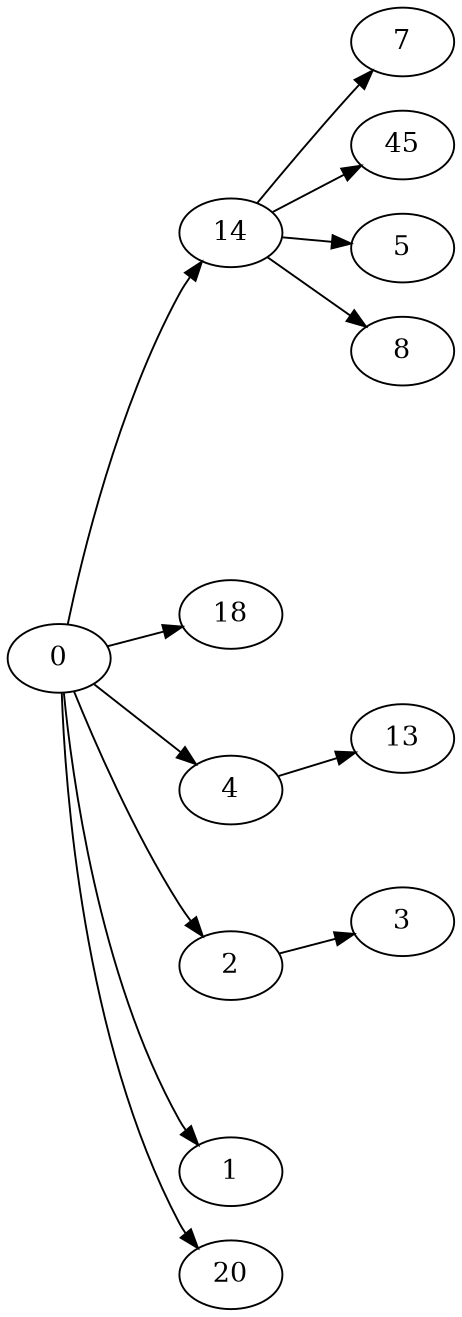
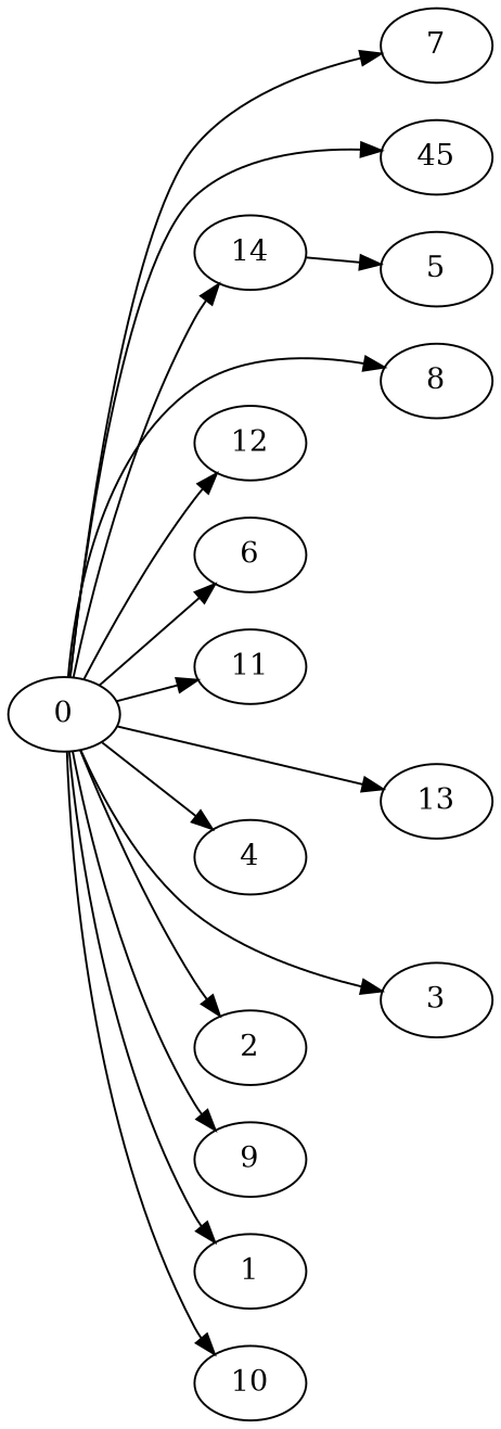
  digraph {
    "Duplicate states"=0
    GraphType=Fork
    "Max states in OPEN"=0
    Modes="120000ms; topo-ordered tasks, ; Pruning: task equivalence, fixed order ready list, ; F-value: ; Optimisation: best schedule length (SL) optimisation on equal, "
    NumberOfTasks=16
    "Pruned using list schedule length"=1780
    "States removed from OPEN"=0
    TargetSystem="Homogeneous-2"
    "Time to schedule (ms)"=257
    "Total idle time"=12
    "Total schedule length"=57
    "Total sequential time"=102
    "Total states created"=9930
    rankdir=LR
    node ["Finish time"=36 Processor=0 "Start time"=36 Weight=7]
    edge [Weight=4]
    0 ["Finish time"=10 "Start time"=0 Weight=10]
    7 ["Finish time"=52 "Start time"=42 Weight=10]
+   12 [Processor=1 "Start time"=27 Weight=9]
    n4 ["Finish time"=21 Processor=1 "Start time"=12 Weight=9 label=45]
-   11 ["Finish time"=50 Processor=1 "Start time"=43 label=18]
+   6 ["Finish time"=31 "Start time"=24]
+   11 ["Finish time"=50 Processor=1 "Start time"=43]
    13 ["Finish time"=43 Processor=1]
    14 ["Finish time"=57 Processor=1 "Start time"=50]
    2 ["Finish time"=27 Processor=1 "Start time"=21 Weight=6]
    4 ["Finish time"=19 "Start time"=13 Weight=6]
    3 ["Finish time"=24 "Start time"=19 Weight=5]
    8 ["Start time"=31 Weight=5]
+   9 ["Finish time"=57 "Start time"=52 Weight=5]
    1 ["Finish time"=13 "Start time"=10 Weight=3]
-   10 ["Finish time"=38 Weight=2 label=20]
+   10 ["Finish time"=38 Weight=2]
    5 ["Finish time"=42 "Start time"=38 Weight=4]
-   14 -> 7 [Weight=11]
-   14 -> n4 [Weight=2]
+   0 -> 7 [Weight=11]
+   0 -> 12
+   0 -> n4 [Weight=2]
+   0 -> 6 [Weight=9]
    0 -> 11 [Weight=5]
-   4 -> 13
+   0 -> 13
    0 -> 14 [Weight=12]
    0 -> 2 [Weight=2]
    0 -> 4
-   2 -> 3 [Weight=7]
-   14 -> 8 [Weight=9]
+   0 -> 3 [Weight=7]
+   0 -> 8 [Weight=9]
+   0 -> 9 [Weight=12]
    0 -> 1 [Weight=2]
    0 -> 10 [Weight=9]
    14 -> 5 [Weight=10]
  }
